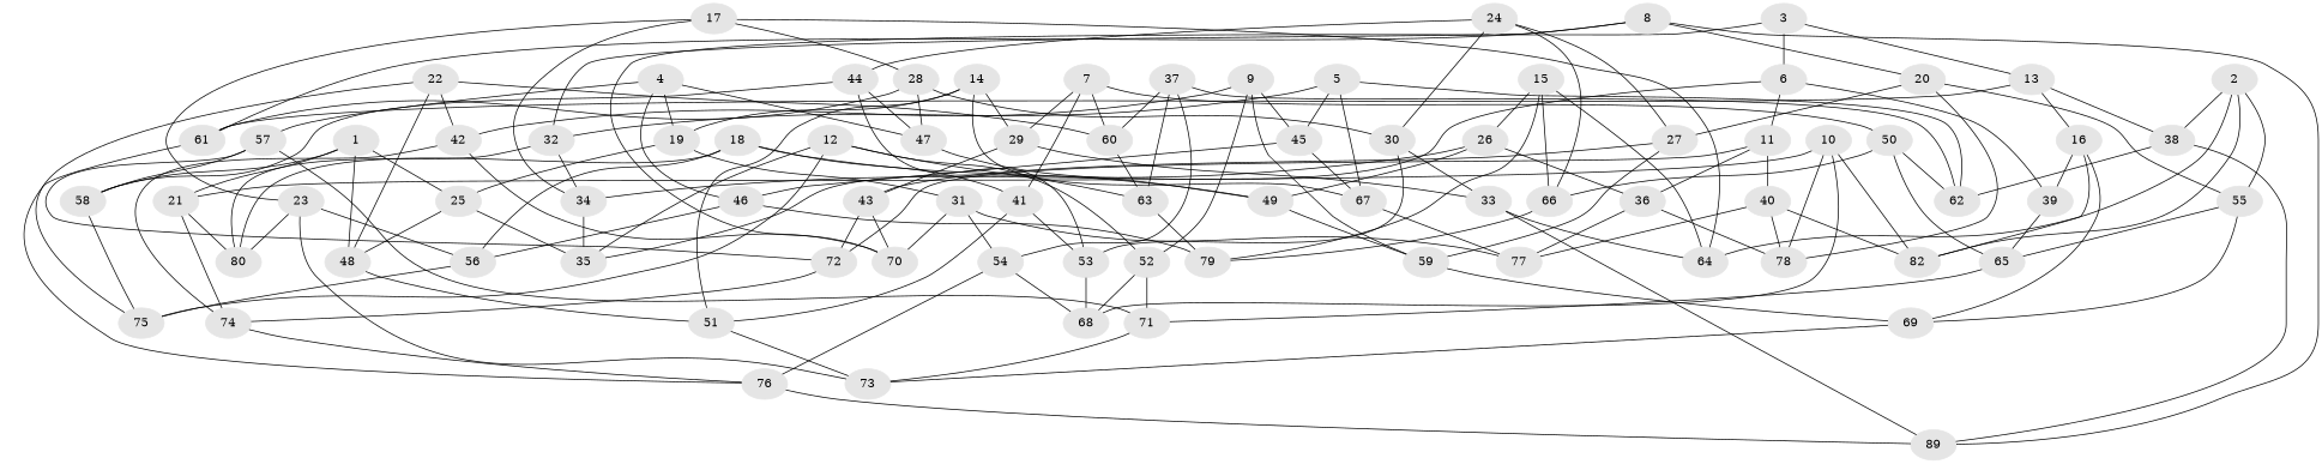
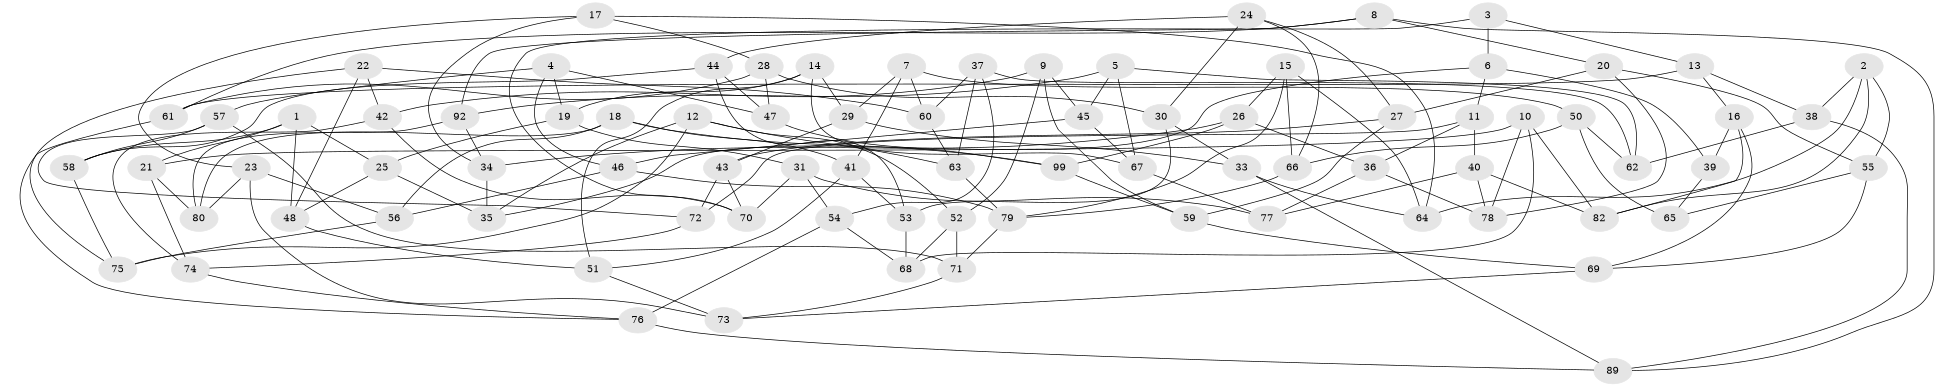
  graph {
    node [color=gray90 style=filled]
    1
    21
    25
    48
    58
    80
    74
    35
    51
    75
    2
    38
    55
    64
    82
    62
    n17 [label=89]
    69
    65
    3
    6
    13
    70
    39
    11
    61
    16
    4
    19
    46
    47
    57
    31
    79
    56
-   49
+   49 [label=99]
    72
    71
    5
-   32
+   32 [label=92]
    45
    67
    34
    77
    36
    40
    7
    29
    41
    50
    60
    43
    33
    53
    66
    63
    8
    20
    78
    27
    76
    9
    42
    52
    59
    68
    10
    12
    14
    73
    15
    26
    17
    23
    28
    30
    18
    54
    22
    24
    44
    37
    1 -- 21
    1 -- 25
    1 -- 48
    1 -- 58
    21 -- 80
    21 -- 74
    25 -- 48
    25 -- 35
    48 -- 51
    58 -- 75
    74 -- 76
    51 -- 73
    2 -- 38
    2 -- 55
    2 -- 64
    2 -- 82
    38 -- 62
    38 -- n17
    55 -- 69
    55 -- 65
    69 -- 73
-   65 -- 71
+   79 -- 71
    3 -- 6
    3 -- 13
    3 -- 70
    6 -- 35
    6 -- 39
    6 -- 11
    13 -- 38
    13 -- 61
    13 -- 16
    39 -- 65
    11 -- 72
    11 -- 36
    11 -- 40
    61 -- 76
    16 -- 82
    16 -- 69
    16 -- 39
    4 -- 19
    4 -- 46
    4 -- 47
    4 -- 57
    19 -- 25
    19 -- 31
    46 -- 79
    46 -- 56
    47 -- 49
    57 -- 58
    57 -- 72
    57 -- 71
    31 -- 70
    31 -- 77
    31 -- 54
    56 -- 75
    49 -- 59
    72 -- 74
    71 -- 73
    5 -- 62
    5 -- 32
    5 -- 45
    5 -- 67
    32 -- 80
    32 -- 34
    45 -- 46
    45 -- 67
    67 -- 77
    34 -- 35
    36 -- 77
    36 -- 78
    40 -- 82
    40 -- 77
    40 -- 78
    7 -- 29
    7 -- 41
    7 -- 50
    7 -- 60
    29 -- 43
    29 -- 33
    41 -- 51
    41 -- 53
    50 -- 62
    50 -- 65
    50 -- 66
    60 -- 63
    43 -- 70
    43 -- 72
    33 -- 64
    33 -- n17
    53 -- 68
    66 -- 79
    63 -- 79
    8 -- n17
    8 -- 61
    8 -- 32
    8 -- 20
    20 -- 55
    20 -- 78
    20 -- 27
    27 -- 43
    27 -- 59
    76 -- n17
    9 -- 45
    9 -- 42
    9 -- 52
    9 -- 59
    42 -- 74
    42 -- 70
    52 -- 71
    52 -- 68
    59 -- 69
    10 -- 21
    10 -- 82
    10 -- 78
    10 -- 68
    12 -- 35
    12 -- 75
    12 -- 63
    12 -- 52
    14 -- 51
    14 -- 19
    14 -- 67
    14 -- 29
    15 -- 64
    15 -- 79
    15 -- 66
    15 -- 26
    26 -- 49
    26 -- 34
    26 -- 36
    17 -- 64
    17 -- 34
    17 -- 23
    17 -- 28
    23 -- 80
    23 -- 56
    23 -- 73
    28 -- 61
    28 -- 47
    28 -- 30
    30 -- 33
    30 -- 53
    18 -- 80
    18 -- 56
    18 -- 49
    18 -- 41
    54 -- 76
    54 -- 68
    22 -- 48
    22 -- 75
    22 -- 60
    22 -- 42
    24 -- 66
    24 -- 27
    24 -- 30
    24 -- 44
    44 -- 58
    44 -- 47
    44 -- 53
    37 -- 62
    37 -- 60
    37 -- 63
    37 -- 54
  }
